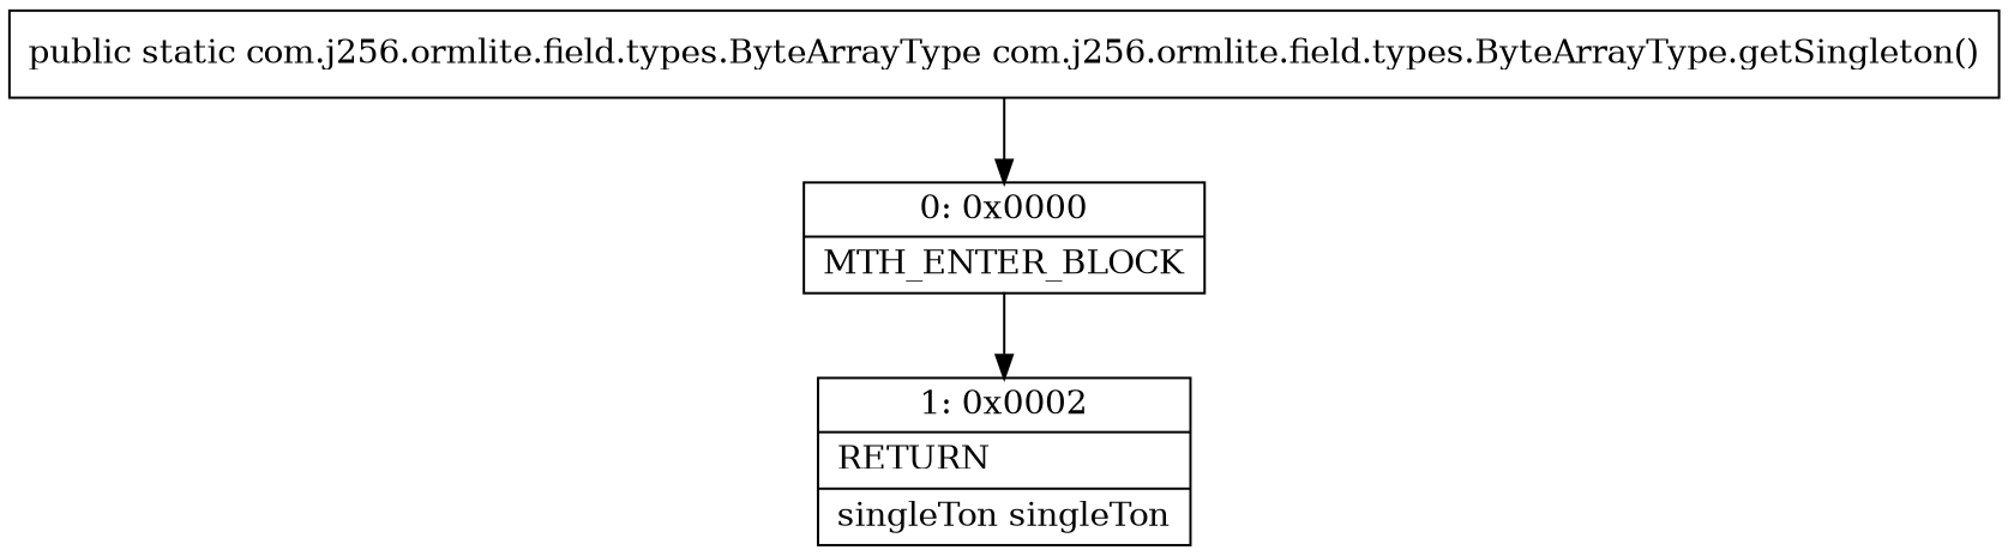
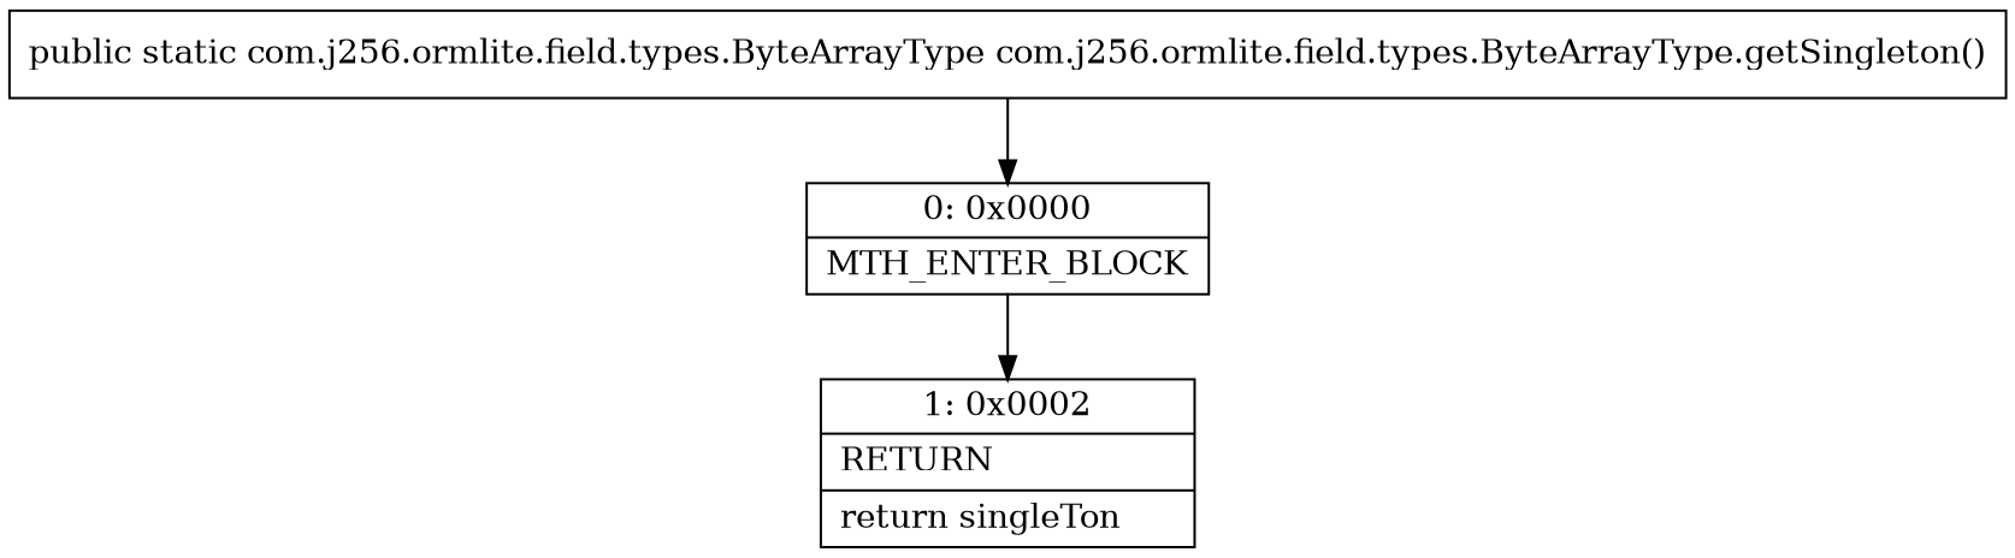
  digraph {
    node [shape=record]
    n1 [label="{0\:\ 0x0000|MTH_ENTER_BLOCK\l}"]
-   n2 [label="{1\:\ 0x0002|RETURN\l|singleTon singleTon\l}"]
+   n2 [label="{1\:\ 0x0002|RETURN\l|return singleTon\l}"]
    n3 [label="{public static com.j256.ormlite.field.types.ByteArrayType com.j256.ormlite.field.types.ByteArrayType.getSingleton() }"]
    n1 -> n2
    n3 -> n1
  }
